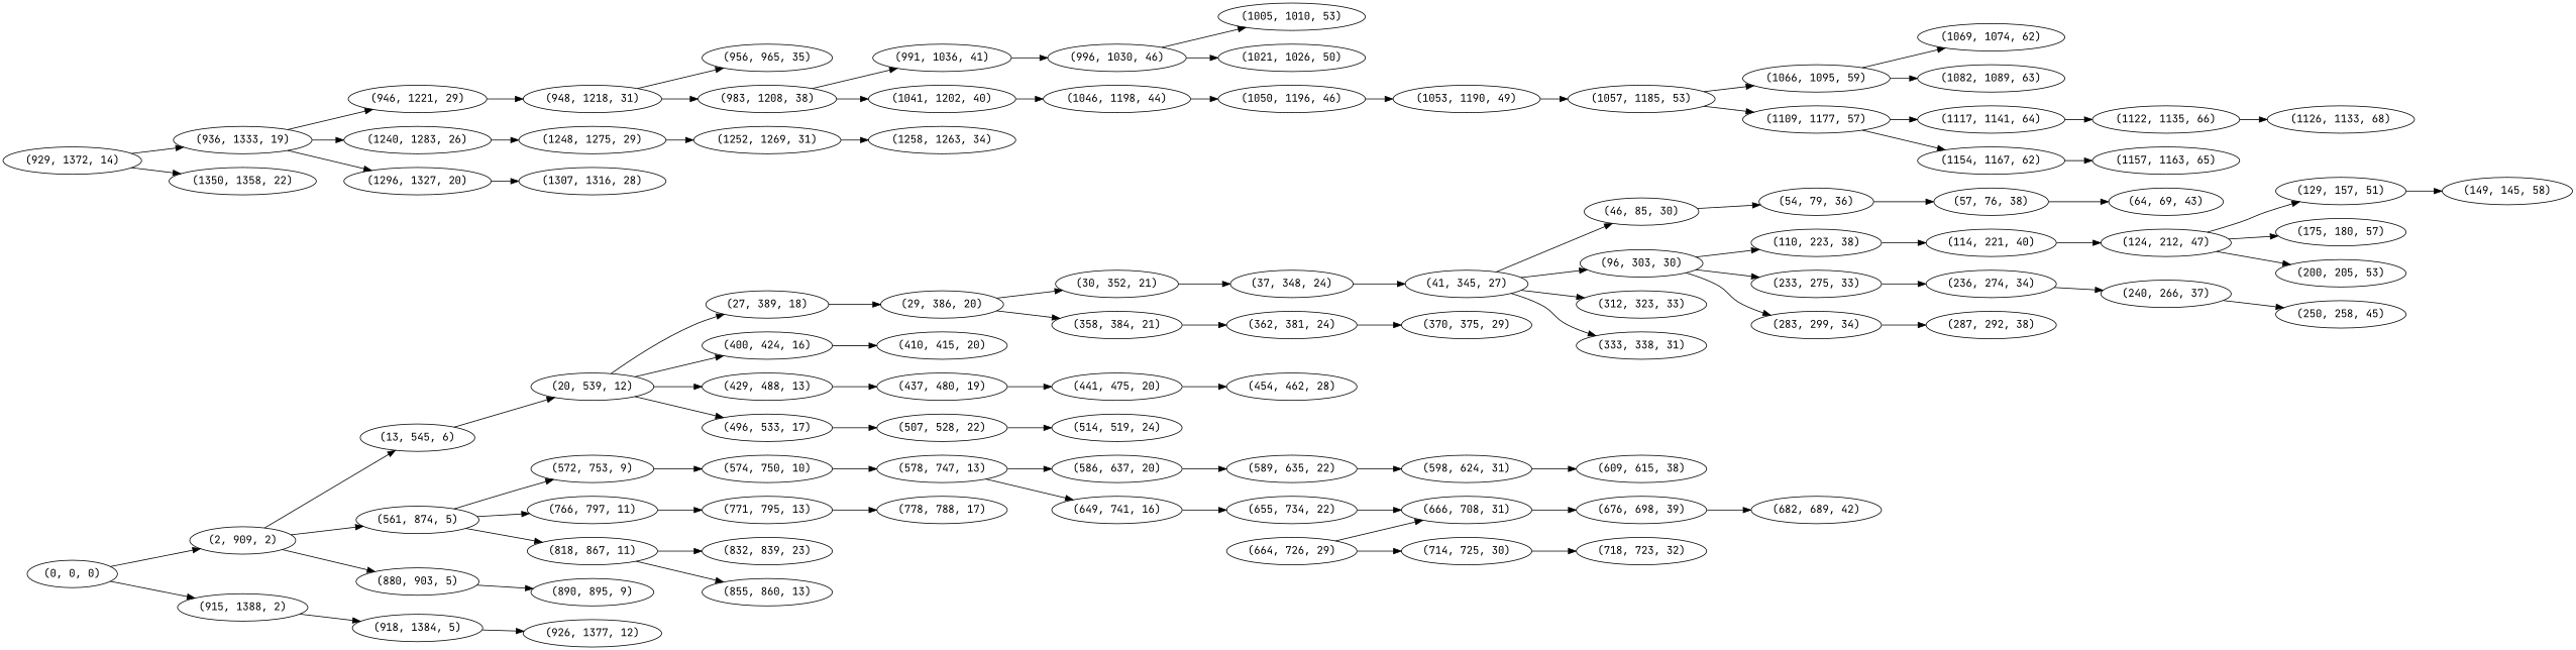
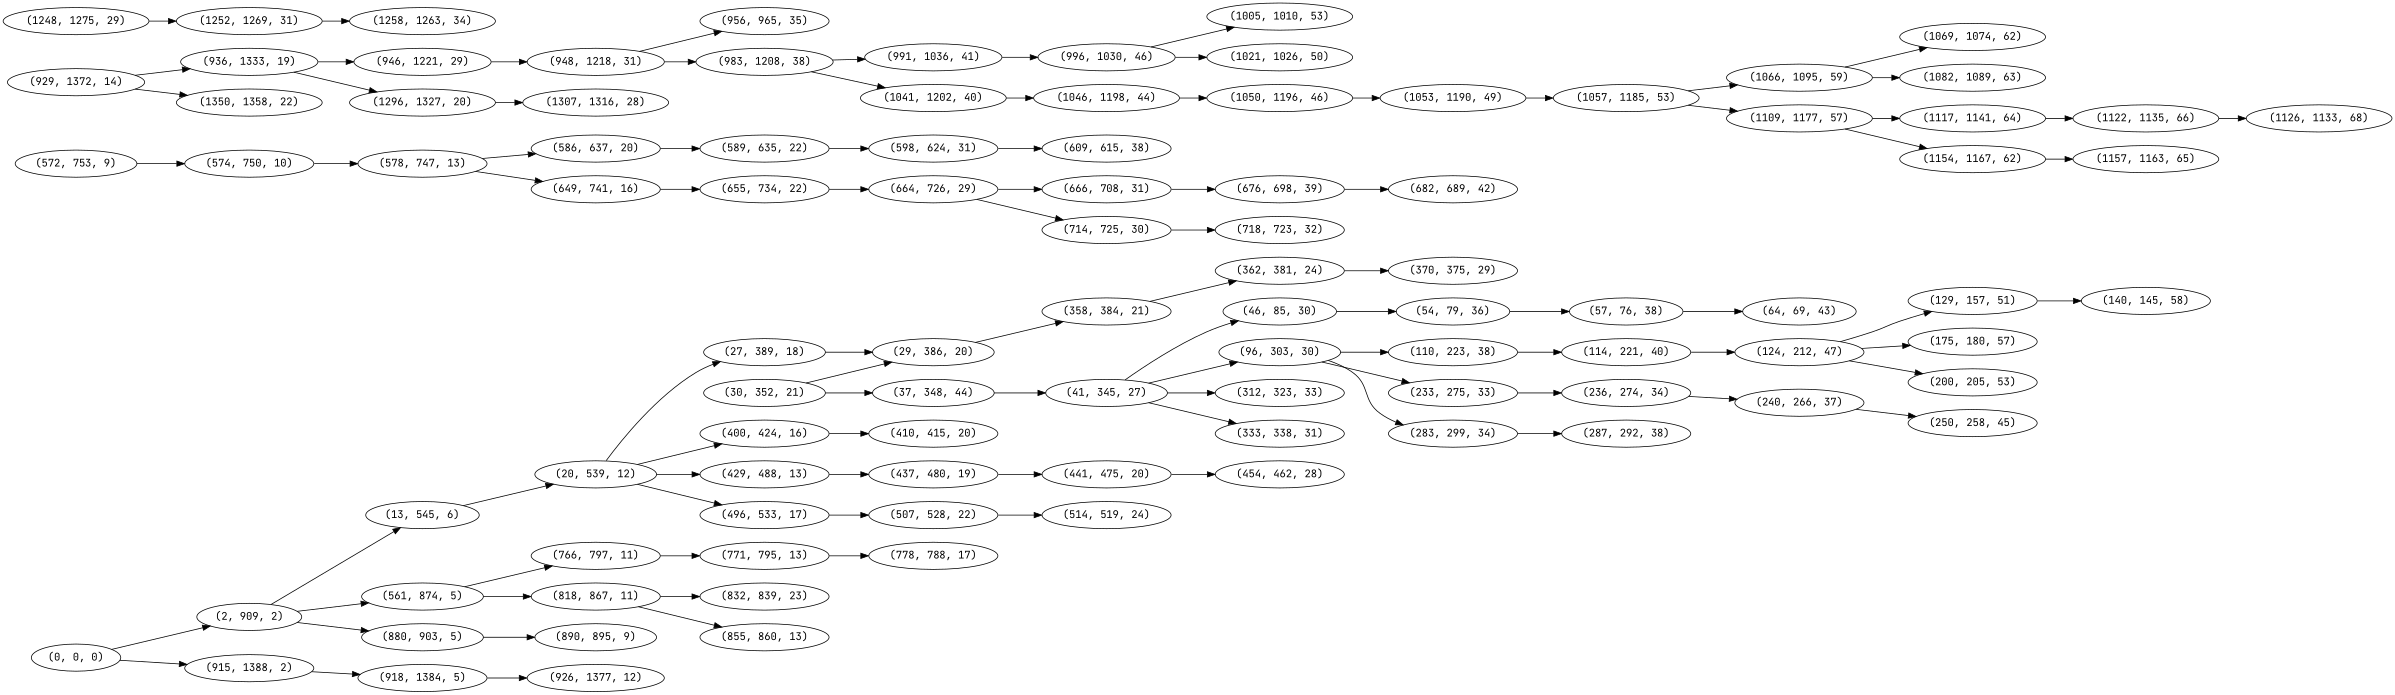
  digraph {
    fontname="JetBrains Mono"
    rankdir=LR
    node [fontname="JetBrains Mono"]
    edge [fontname="JetBrains Mono"]
    "(0, 0, 0)"
    "(2, 909, 2)"
    "(915, 1388, 2)"
    "(13, 545, 6)"
    "(561, 874, 5)"
    "(880, 903, 5)"
    "(918, 1384, 5)"
    "(20, 539, 12)"
    "(572, 753, 9)"
    "(766, 797, 11)"
    "(818, 867, 11)"
    "(890, 895, 9)"
    "(27, 389, 18)"
    "(400, 424, 16)"
    "(429, 488, 13)"
    "(496, 533, 17)"
    "(29, 386, 20)"
    "(410, 415, 20)"
    "(437, 480, 19)"
    "(507, 528, 22)"
    "(30, 352, 21)"
    "(358, 384, 21)"
-   "(37, 348, 24)"
+   "(37, 348, 24)" [label="(37, 348, 44)"]
    "(362, 381, 24)"
    "(41, 345, 27)"
    "(46, 85, 30)"
    "(96, 303, 30)"
    "(312, 323, 33)"
    "(333, 338, 31)"
    "(54, 79, 36)"
    "(110, 223, 38)"
    "(233, 275, 33)"
    "(283, 299, 34)"
    "(57, 76, 38)"
    "(64, 69, 43)"
    "(114, 221, 40)"
    "(236, 274, 34)"
    "(287, 292, 38)"
    "(124, 212, 47)"
    "(129, 157, 51)"
    "(175, 180, 57)"
    "(200, 205, 53)"
-   "(140, 145, 58)" [label="(149, 145, 58)"]
+   "(140, 145, 58)"
    "(240, 266, 37)"
    "(250, 258, 45)"
    "(370, 375, 29)"
    "(441, 475, 20)"
    "(454, 462, 28)"
    "(514, 519, 24)"
    "(574, 750, 10)"
    "(771, 795, 13)"
    "(832, 839, 23)"
    "(855, 860, 13)"
    "(578, 747, 13)"
    "(586, 637, 20)"
    "(649, 741, 16)"
    "(589, 635, 22)"
    "(655, 734, 22)"
    "(598, 624, 31)"
    "(609, 615, 38)"
    "(664, 726, 29)"
    "(666, 708, 31)"
    "(714, 725, 30)"
    "(676, 698, 39)"
    "(718, 723, 32)"
    "(682, 689, 42)"
    "(778, 788, 17)"
    "(926, 1377, 12)"
    "(929, 1372, 14)"
    "(936, 1333, 19)"
    "(1350, 1358, 22)"
    "(946, 1221, 29)"
-   "(1240, 1283, 26)"
    "(1296, 1327, 20)"
    "(948, 1218, 31)"
    "(1248, 1275, 29)"
    "(1307, 1316, 28)"
    "(956, 965, 35)"
    "(983, 1208, 38)"
    "(991, 1036, 41)"
    "(1041, 1202, 40)"
    "(996, 1030, 46)"
    "(1046, 1198, 44)"
    "(1005, 1010, 53)"
    "(1021, 1026, 50)"
    "(1050, 1196, 46)"
    "(1053, 1190, 49)"
    "(1057, 1185, 53)"
    "(1066, 1095, 59)"
    "(1109, 1177, 57)"
    "(1069, 1074, 62)"
    "(1082, 1089, 63)"
    "(1117, 1141, 64)"
    "(1154, 1167, 62)"
    "(1122, 1135, 66)"
    "(1157, 1163, 65)"
    "(1126, 1133, 68)"
    "(1252, 1269, 31)"
    "(1258, 1263, 34)"
    "(0, 0, 0)" -> "(2, 909, 2)"
    "(0, 0, 0)" -> "(915, 1388, 2)"
    "(2, 909, 2)" -> "(13, 545, 6)"
    "(2, 909, 2)" -> "(561, 874, 5)"
    "(2, 909, 2)" -> "(880, 903, 5)"
    "(915, 1388, 2)" -> "(918, 1384, 5)"
    "(13, 545, 6)" -> "(20, 539, 12)"
-   "(561, 874, 5)" -> "(572, 753, 9)"
    "(561, 874, 5)" -> "(766, 797, 11)"
    "(561, 874, 5)" -> "(818, 867, 11)"
    "(880, 903, 5)" -> "(890, 895, 9)"
    "(918, 1384, 5)" -> "(926, 1377, 12)"
    "(20, 539, 12)" -> "(27, 389, 18)"
    "(20, 539, 12)" -> "(400, 424, 16)"
    "(20, 539, 12)" -> "(429, 488, 13)"
    "(20, 539, 12)" -> "(496, 533, 17)"
    "(572, 753, 9)" -> "(574, 750, 10)"
    "(766, 797, 11)" -> "(771, 795, 13)"
    "(818, 867, 11)" -> "(832, 839, 23)"
    "(818, 867, 11)" -> "(855, 860, 13)"
    "(27, 389, 18)" -> "(29, 386, 20)"
    "(400, 424, 16)" -> "(410, 415, 20)"
    "(429, 488, 13)" -> "(437, 480, 19)"
    "(496, 533, 17)" -> "(507, 528, 22)"
-   "(29, 386, 20)" -> "(30, 352, 21)"
+   "(30, 352, 21)" -> "(29, 386, 20)"
    "(29, 386, 20)" -> "(358, 384, 21)"
    "(437, 480, 19)" -> "(441, 475, 20)"
    "(507, 528, 22)" -> "(514, 519, 24)"
    "(30, 352, 21)" -> "(37, 348, 24)"
    "(358, 384, 21)" -> "(362, 381, 24)"
    "(37, 348, 24)" -> "(41, 345, 27)"
    "(362, 381, 24)" -> "(370, 375, 29)"
    "(41, 345, 27)" -> "(46, 85, 30)"
    "(41, 345, 27)" -> "(96, 303, 30)"
    "(41, 345, 27)" -> "(312, 323, 33)"
    "(41, 345, 27)" -> "(333, 338, 31)"
    "(46, 85, 30)" -> "(54, 79, 36)"
    "(96, 303, 30)" -> "(110, 223, 38)"
    "(96, 303, 30)" -> "(233, 275, 33)"
    "(96, 303, 30)" -> "(283, 299, 34)"
    "(54, 79, 36)" -> "(57, 76, 38)"
    "(110, 223, 38)" -> "(114, 221, 40)"
    "(233, 275, 33)" -> "(236, 274, 34)"
    "(283, 299, 34)" -> "(287, 292, 38)"
    "(57, 76, 38)" -> "(64, 69, 43)"
    "(114, 221, 40)" -> "(124, 212, 47)"
    "(236, 274, 34)" -> "(240, 266, 37)"
    "(124, 212, 47)" -> "(129, 157, 51)"
    "(124, 212, 47)" -> "(175, 180, 57)"
    "(124, 212, 47)" -> "(200, 205, 53)"
    "(129, 157, 51)" -> "(140, 145, 58)"
    "(240, 266, 37)" -> "(250, 258, 45)"
    "(441, 475, 20)" -> "(454, 462, 28)"
    "(574, 750, 10)" -> "(578, 747, 13)"
    "(771, 795, 13)" -> "(778, 788, 17)"
    "(578, 747, 13)" -> "(586, 637, 20)"
    "(578, 747, 13)" -> "(649, 741, 16)"
    "(586, 637, 20)" -> "(589, 635, 22)"
    "(649, 741, 16)" -> "(655, 734, 22)"
    "(589, 635, 22)" -> "(598, 624, 31)"
-   "(655, 734, 22)" -> "(666, 708, 31)"
+   "(655, 734, 22)" -> "(664, 726, 29)"
    "(598, 624, 31)" -> "(609, 615, 38)"
    "(664, 726, 29)" -> "(666, 708, 31)"
    "(664, 726, 29)" -> "(714, 725, 30)"
    "(666, 708, 31)" -> "(676, 698, 39)"
    "(714, 725, 30)" -> "(718, 723, 32)"
    "(676, 698, 39)" -> "(682, 689, 42)"
    "(929, 1372, 14)" -> "(936, 1333, 19)"
    "(929, 1372, 14)" -> "(1350, 1358, 22)"
    "(936, 1333, 19)" -> "(946, 1221, 29)"
-   "(936, 1333, 19)" -> "(1240, 1283, 26)"
    "(936, 1333, 19)" -> "(1296, 1327, 20)"
    "(946, 1221, 29)" -> "(948, 1218, 31)"
-   "(1240, 1283, 26)" -> "(1248, 1275, 29)"
    "(1296, 1327, 20)" -> "(1307, 1316, 28)"
    "(948, 1218, 31)" -> "(956, 965, 35)"
    "(948, 1218, 31)" -> "(983, 1208, 38)"
    "(1248, 1275, 29)" -> "(1252, 1269, 31)"
    "(983, 1208, 38)" -> "(991, 1036, 41)"
    "(983, 1208, 38)" -> "(1041, 1202, 40)"
    "(991, 1036, 41)" -> "(996, 1030, 46)"
    "(1041, 1202, 40)" -> "(1046, 1198, 44)"
    "(996, 1030, 46)" -> "(1005, 1010, 53)"
    "(996, 1030, 46)" -> "(1021, 1026, 50)"
    "(1046, 1198, 44)" -> "(1050, 1196, 46)"
    "(1050, 1196, 46)" -> "(1053, 1190, 49)"
    "(1053, 1190, 49)" -> "(1057, 1185, 53)"
    "(1057, 1185, 53)" -> "(1066, 1095, 59)"
    "(1057, 1185, 53)" -> "(1109, 1177, 57)"
    "(1066, 1095, 59)" -> "(1069, 1074, 62)"
    "(1066, 1095, 59)" -> "(1082, 1089, 63)"
    "(1109, 1177, 57)" -> "(1117, 1141, 64)"
    "(1109, 1177, 57)" -> "(1154, 1167, 62)"
    "(1117, 1141, 64)" -> "(1122, 1135, 66)"
    "(1154, 1167, 62)" -> "(1157, 1163, 65)"
    "(1122, 1135, 66)" -> "(1126, 1133, 68)"
    "(1252, 1269, 31)" -> "(1258, 1263, 34)"
  }
